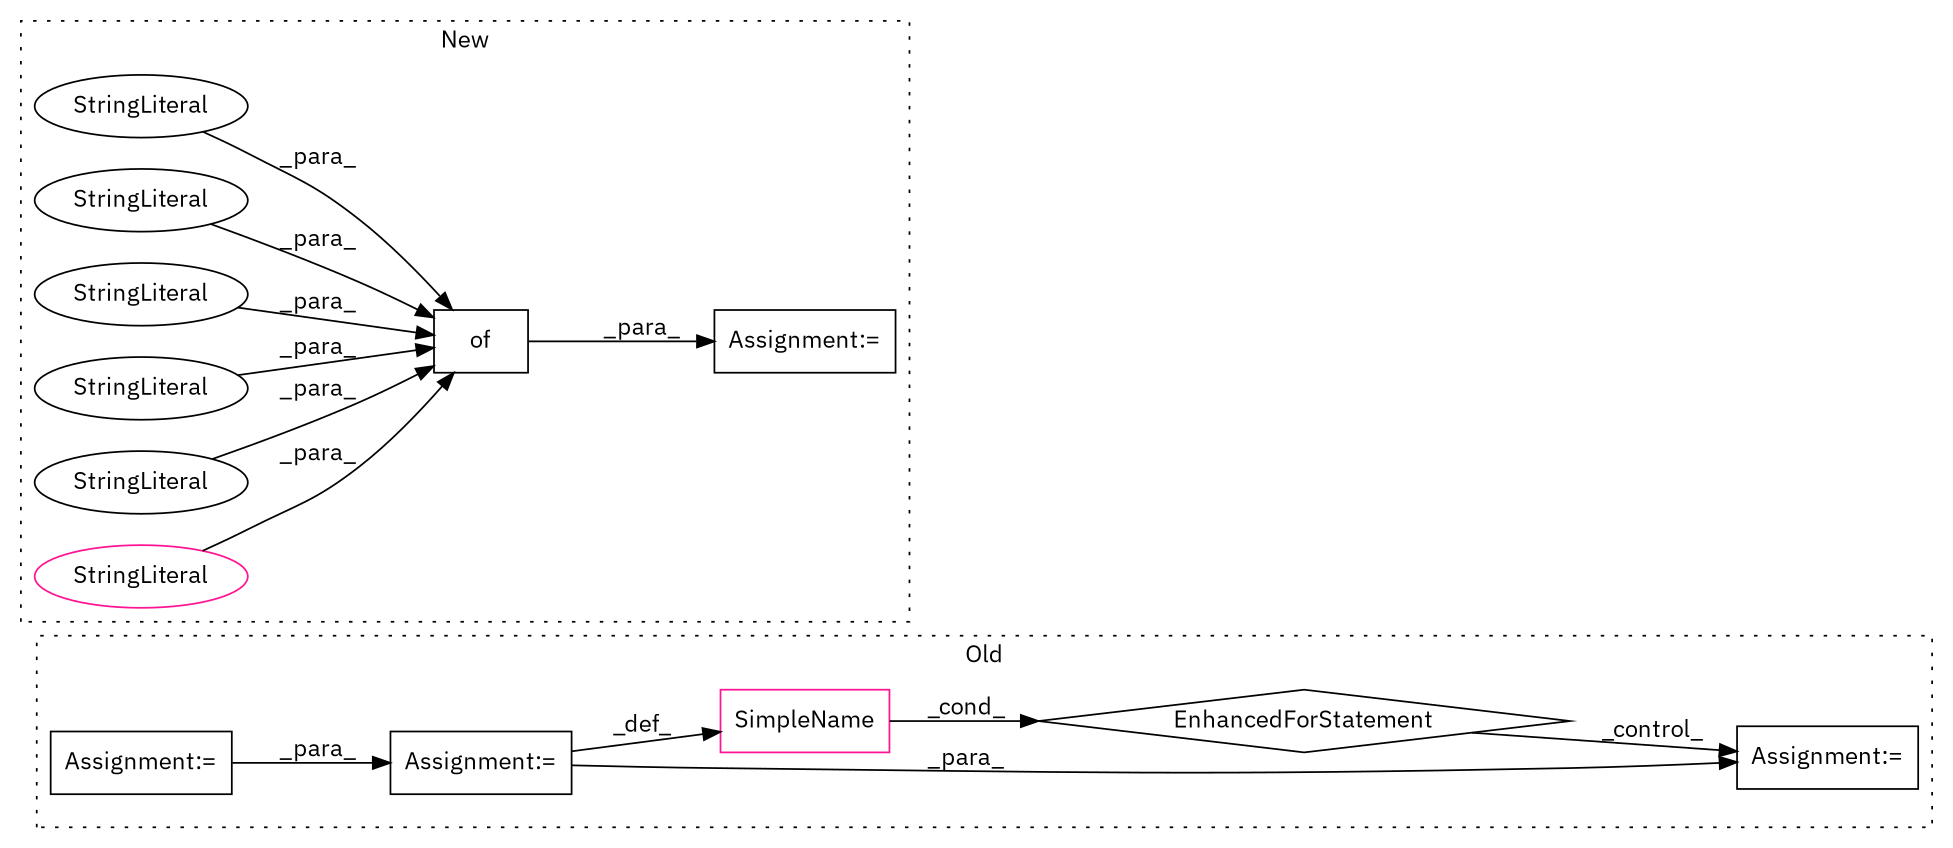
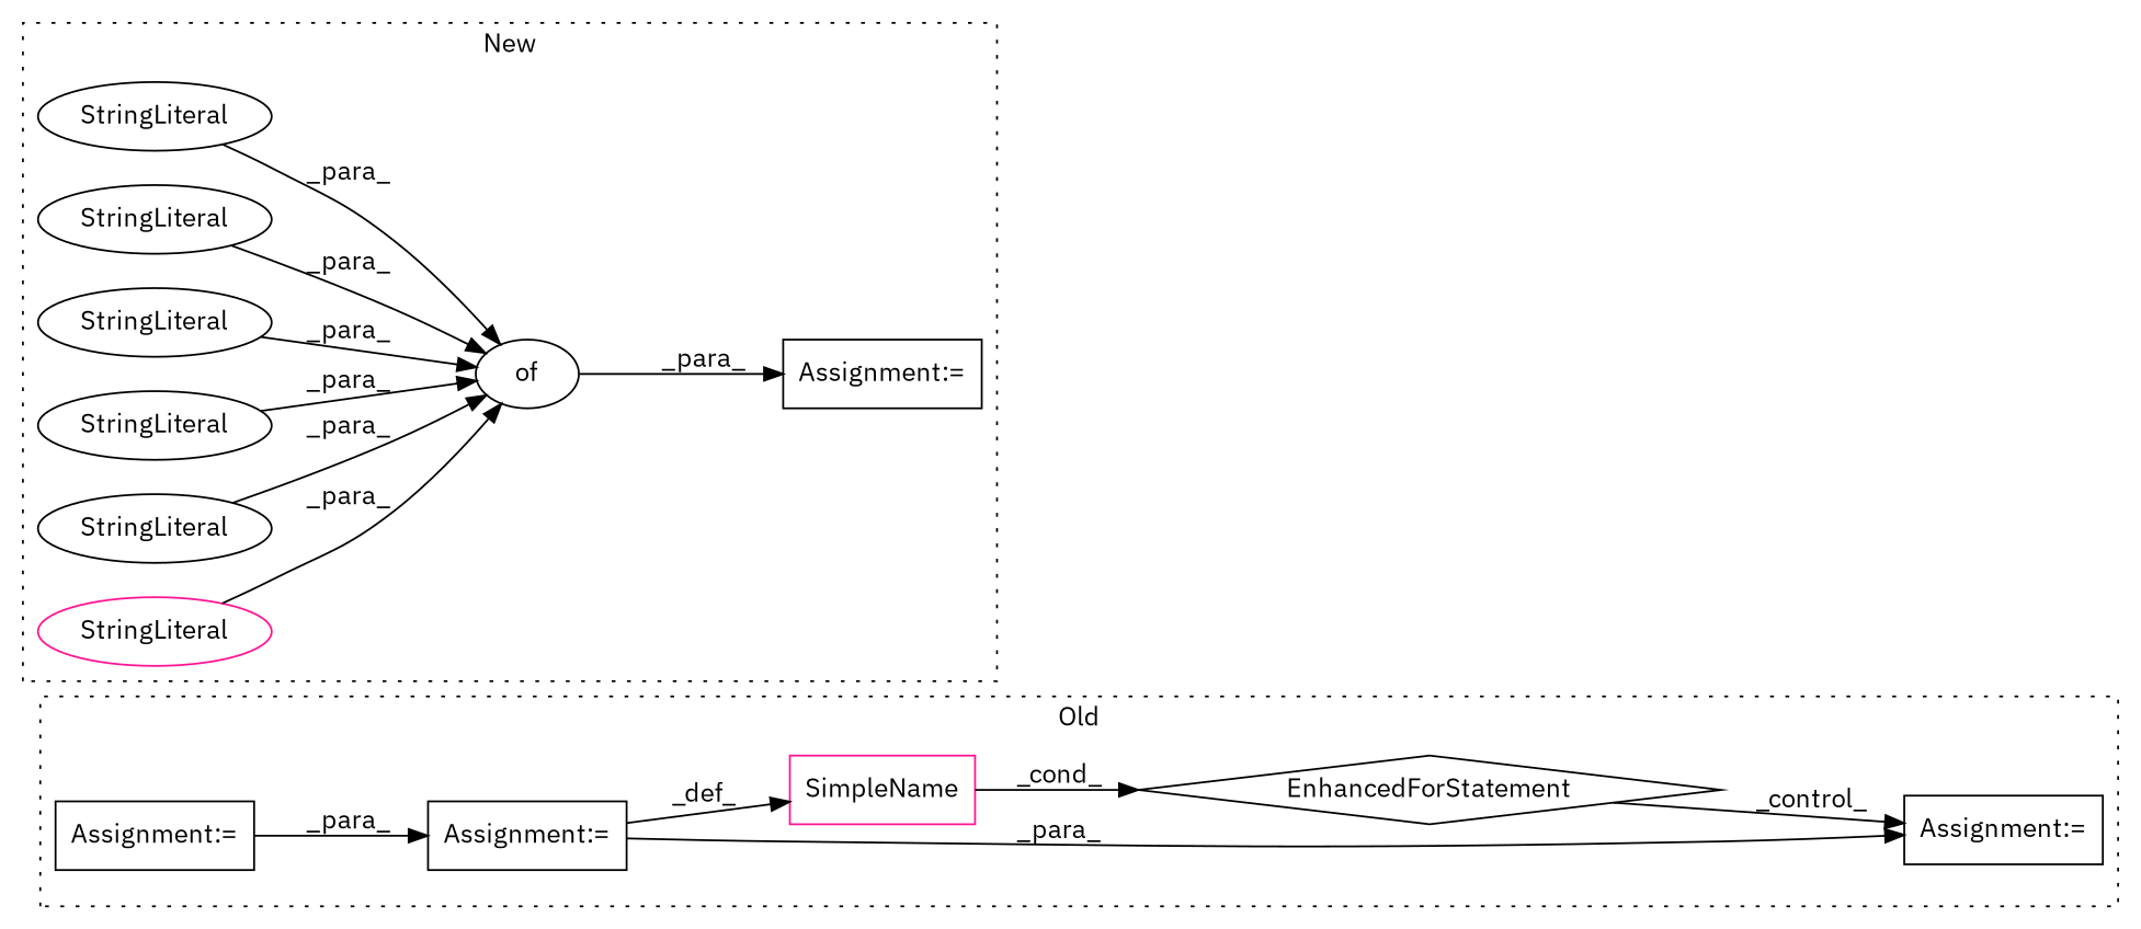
  digraph {
    fontname="IBM Plex Sans"
    rankdir=LR
    node [a=45 color=black fontname="IBM Plex Sans" l=1 s="1464,1555" shape=box]
    edge [fontname="IBM Plex Sans"]
    n1 [a=70 l="53,2" label=EnhancedForStatement shape=diamond]
    n2 [a=7 l="53,2" label="Assignment:="]
    n3 [a=7 label="Assignment:=" s=1579]
    n4 [a=42 color=deeppink l=4 label=SimpleName s=1521]
    n5 [a=7 label="Assignment:=" s=1354]
-   n6 [a=32 l="3,1" label=of s="1458,1569"]
+   n6 [a=32 l="3,1" label=of s="1458,1569" shape=ellipse]
    n7 [a=7 label="Assignment:=" s=1453]
    n8 [l=5 label=StringLiteral s=1485 shape=ellipse]
    n9 [l=5 label=StringLiteral s=1537 shape=ellipse]
    n10 [l=20 label=StringLiteral s=1543 shape=ellipse]
    n11 [l=18 label=StringLiteral s=1491 shape=ellipse]
    n12 [l=5 label=StringLiteral s=1564 shape=ellipse]
    n13 [color=deeppink l=23 label=StringLiteral s=1461 shape=ellipse]
    subgraph cluster_1 {
      label=Old
      style=dotted
      n1
      n2
      n3
      n4
      n5
    }
    subgraph cluster_2 {
      label=New
      style=dotted
      n6
      n7
      n8
      n9
      n10
      n11
      n12
      n13
    }
    n1 -> n3 [label=_control_]
    n2 -> n3 [label=_para_]
    n2 -> n4 [label=_def_]
    n4 -> n1 [label=_cond_]
    n5 -> n2 [label=_para_]
    n6 -> n7 [label=_para_]
    n8 -> n6 [label=_para_]
    n9 -> n6 [label=_para_]
    n10 -> n6 [label=_para_]
    n11 -> n6 [label=_para_]
    n12 -> n6 [label=_para_]
    n13 -> n6 [label=_para_]
  }
